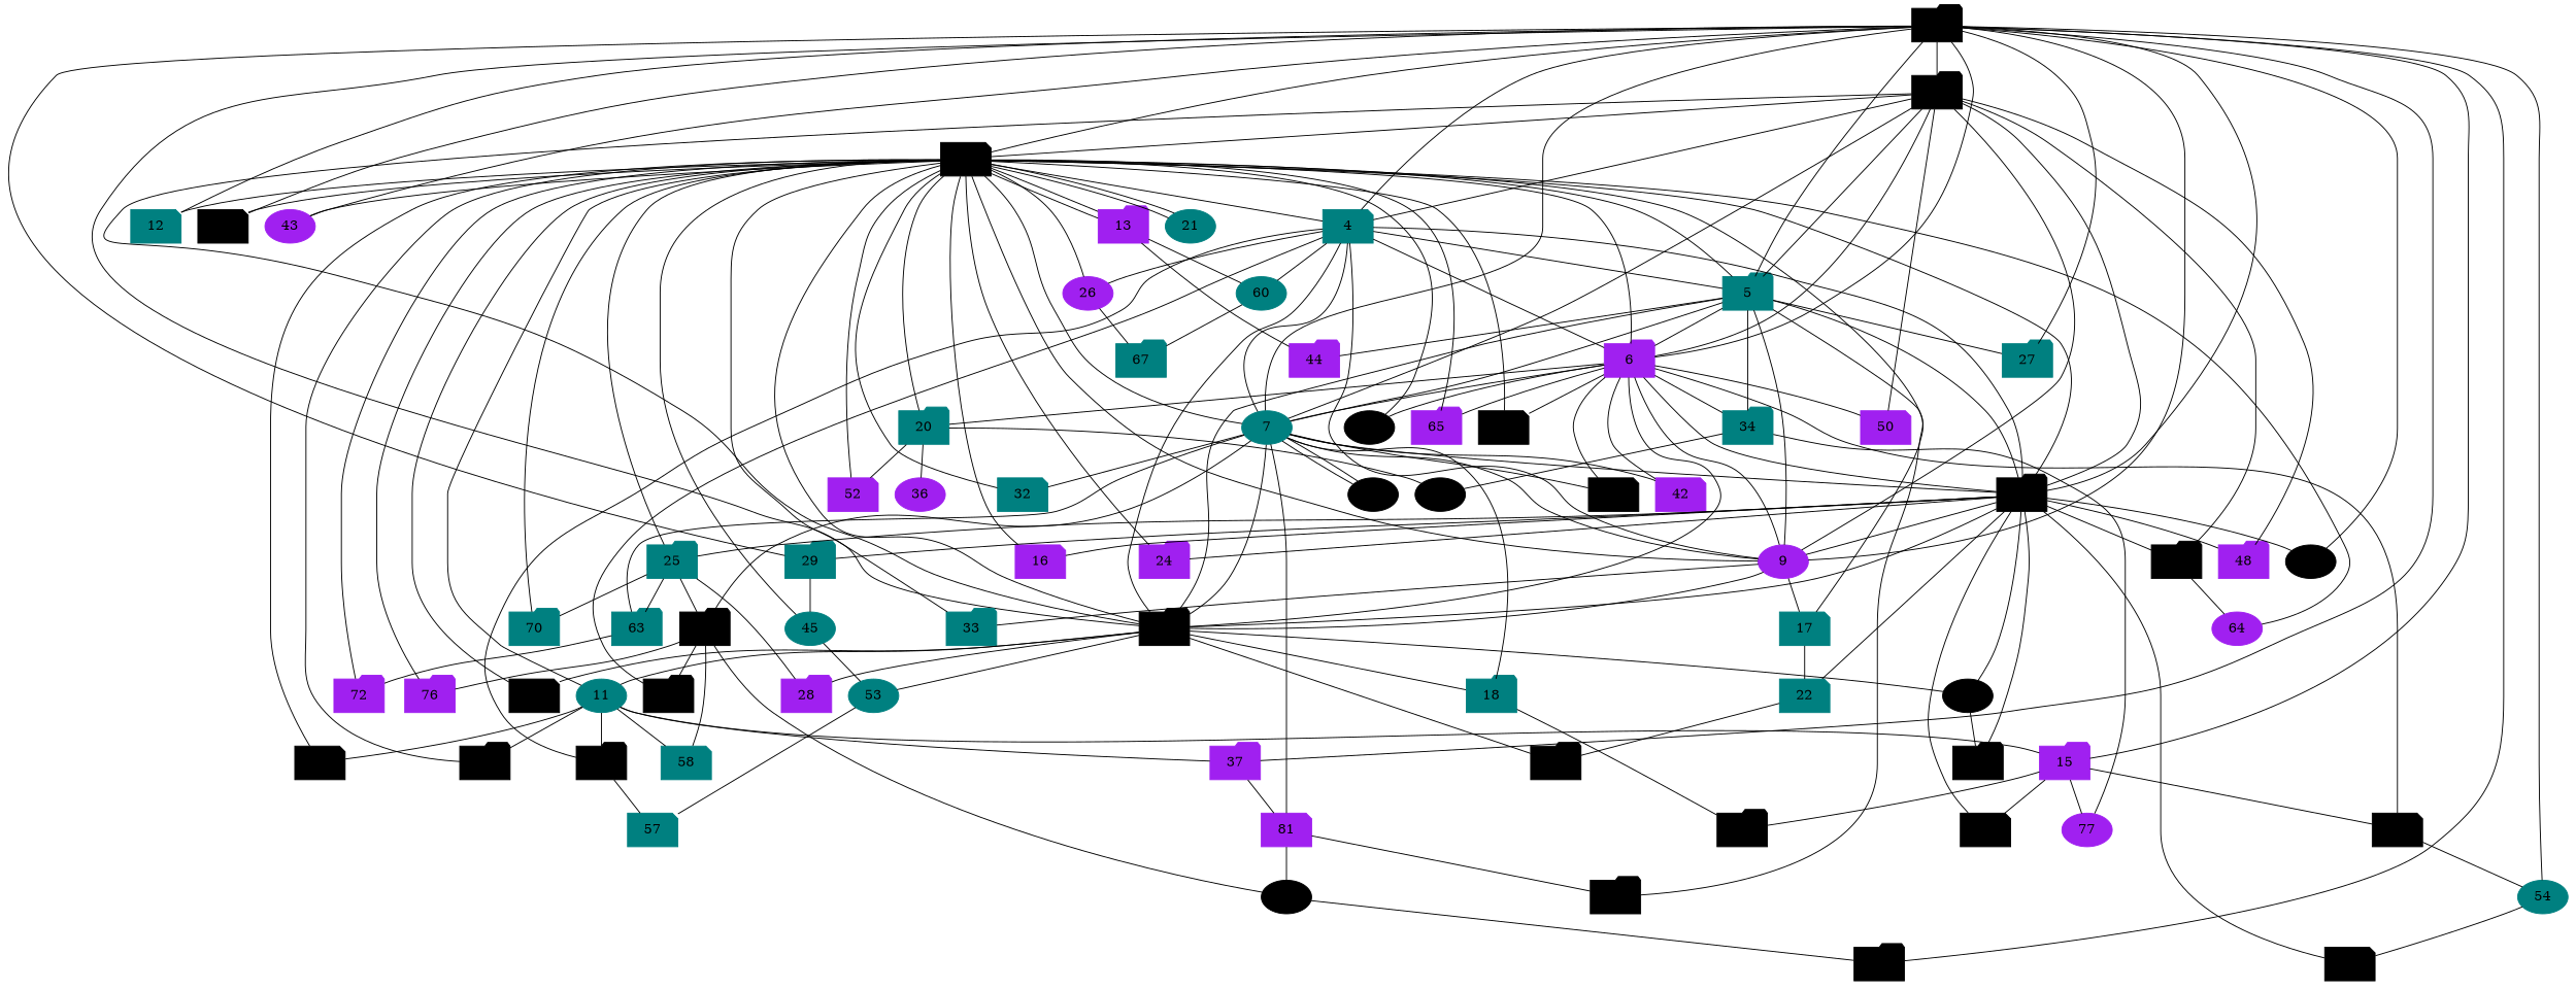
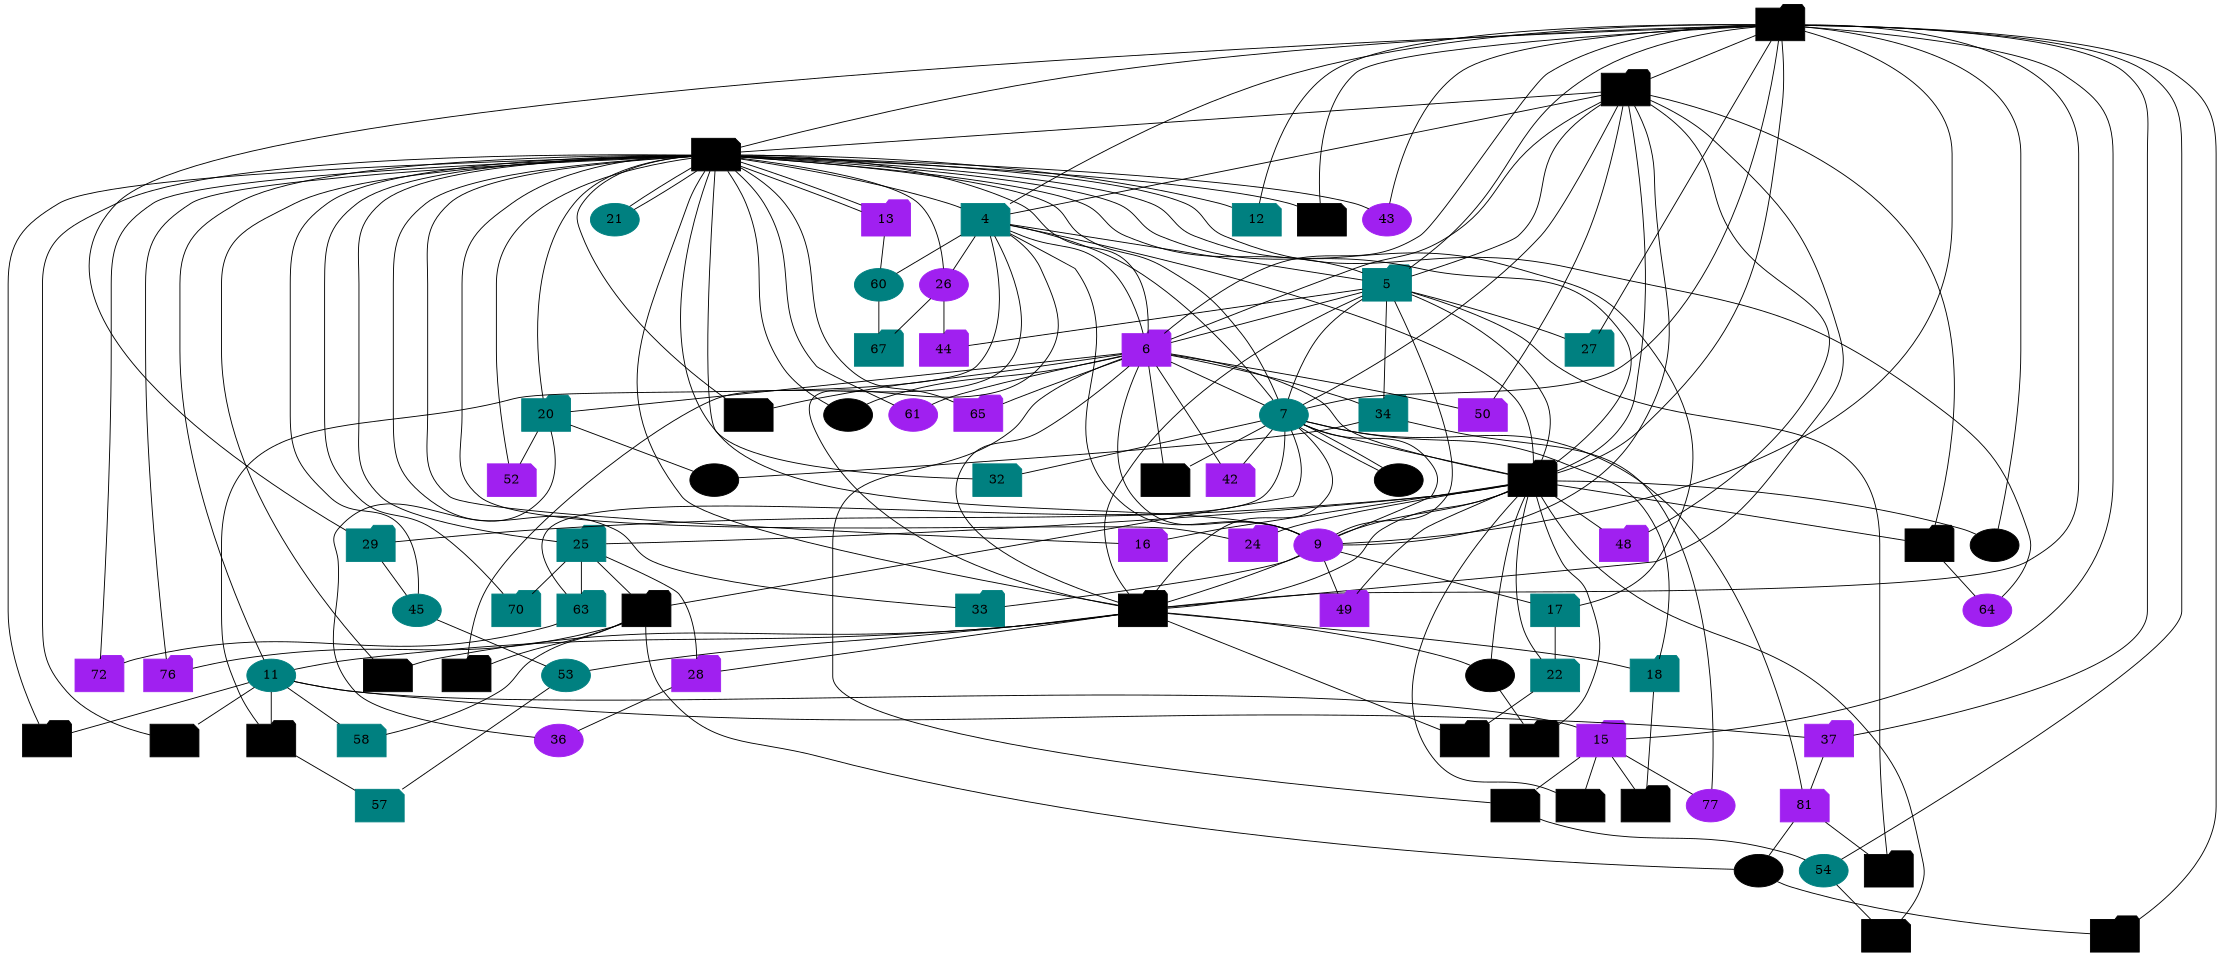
  graph {
    node [color=black shape=folder style=filled]
    1
    2
    3 [shape=note]
    4 [color=teal shape=note]
    5 [color=teal]
    6 [color=purple]
    7 [color=teal shape=ellipse]
    8
    9 [color=purple shape=ellipse]
    10
    12 [color=teal shape=note]
    14 [shape=note]
    15 [color=purple]
    27 [color=teal]
    29 [color=teal]
    37 [color=purple]
    43 [color=purple shape=ellipse]
    54 [color=teal shape=ellipse]
    66 [shape=ellipse]
    78
    40
    48 [color=purple]
    50 [color=purple shape=note]
    11 [color=teal shape=ellipse]
    13 [color=purple]
    16 [color=purple shape=note]
    17 [color=teal shape=note]
    20 [color=teal]
    21 [color=teal shape=ellipse]
    24 [color=purple]
    25 [color=teal]
    26 [color=purple shape=ellipse]
    32 [color=teal shape=note]
    33 [color=teal]
    38 [shape=note]
    45 [color=teal shape=ellipse]
    52 [color=purple shape=note]
    56 [shape=ellipse]
+   61 [color=purple shape=ellipse]
    62 [shape=note]
    64 [color=purple shape=ellipse]
    65 [color=purple]
    70 [color=teal]
    71 [shape=note]
    72 [color=purple]
    74
    76 [color=purple]
    19
    60 [color=teal shape=ellipse]
    69
    34 [color=teal]
    44 [color=purple]
    73
    35 [shape=note]
    42 [color=purple shape=note]
    47 [shape=note]
    18 [color=teal]
    30
    n59 [color=purple label=81 shape=note]
    63 [color=teal]
    68 [shape=ellipse]
    22 [color=teal shape=note]
    39 [shape=ellipse]
+   49 [color=purple]
    55 [shape=note]
    59 [shape=note]
    75
    23
    28 [color=purple]
    53 [color=teal shape=ellipse]
    31
    77 [color=purple shape=ellipse]
    58 [color=teal shape=note]
    36 [color=purple shape=ellipse]
    46 [shape=ellipse]
    67 [color=teal]
    57 [color=teal shape=note]
    51 [shape=ellipse]
    1 -- 2
    1 -- 3
    1 -- 4
    1 -- 5
    1 -- 6
    1 -- 7
    1 -- 8
    1 -- 9
    1 -- 10
    1 -- 12
    1 -- 14
    1 -- 15
    1 -- 27
    1 -- 29
    1 -- 37
    1 -- 43
    1 -- 54
    1 -- 66
    1 -- 78
    2 -- 3
    2 -- 4
    2 -- 5
    2 -- 6
    2 -- 7
    2 -- 8
    2 -- 9
    2 -- 10
    2 -- 40
    2 -- 48
    2 -- 50
    3 -- 4
    3 -- 5
    3 -- 6
    3 -- 7
    3 -- 8
    3 -- 9
    3 -- 10
    3 -- 12
    3 -- 14
    3 -- 43
    3 -- 11
    3 -- 13
    3 -- 13
    3 -- 16
    3 -- 17
    3 -- 20
    3 -- 21
    3 -- 21
    3 -- 24
    3 -- 25
    3 -- 26
    3 -- 32
    3 -- 33
    3 -- 38
    3 -- 45
    3 -- 52
    3 -- 56
+   3 -- 61
    3 -- 62
    3 -- 64
    3 -- 65
    3 -- 70
    3 -- 71
    3 -- 72
    3 -- 74
    3 -- 76
    4 -- 5
    4 -- 6
    4 -- 7
    4 -- 8
    4 -- 9
    4 -- 10
    4 -- 26
    4 -- 19
    4 -- 60
    4 -- 69
    5 -- 6
    5 -- 7
    5 -- 8
    5 -- 9
    5 -- 10
    5 -- 27
    5 -- 34
    5 -- 44
    5 -- 73
    6 -- 7
    6 -- 8
    6 -- 9
    6 -- 10
    6 -- 50
    6 -- 20
    6 -- 56
+   6 -- 61
    6 -- 65
    6 -- 71
    6 -- 34
    6 -- 35
    6 -- 42
    6 -- 47
    7 -- 8
    7 -- 9
    7 -- 10
    7 -- 32
    7 -- 35
    7 -- 42
    7 -- 18
    7 -- 30
    7 -- n59
    7 -- 63
    7 -- 68
    7 -- 68
    8 -- 9
    8 -- 10
    8 -- 29
    8 -- 66
    8 -- 40
    8 -- 48
    8 -- 16
    8 -- 24
    8 -- 25
    8 -- 22
    8 -- 39
+   8 -- 49
    8 -- 55
    8 -- 59
    8 -- 75
    9 -- 10
    9 -- 17
    9 -- 33
+   9 -- 49
    10 -- 11
    10 -- 62
    10 -- 18
    10 -- 39
    10 -- 23
    10 -- 28
    10 -- 53
    15 -- 47
    15 -- 55
    15 -- 31
    15 -- 77
    29 -- 45
    37 -- n59
    54 -- 59
    40 -- 64
    11 -- 15
    11 -- 37
    11 -- 38
    11 -- 74
    11 -- 19
    11 -- 58
    13 -- 60
-   13 -- 44
+   26 -- 44
    17 -- 22
    20 -- 52
    20 -- 36
    20 -- 46
    25 -- 70
    25 -- 30
    25 -- 63
    25 -- 28
    26 -- 67
    45 -- 53
    19 -- 57
    60 -- 67
    34 -- 77
    34 -- 46
    47 -- 54
    18 -- 31
    30 -- 76
    30 -- 69
    30 -- 58
    30 -- 51
    n59 -- 73
    n59 -- 51
    63 -- 72
    22 -- 23
    39 -- 75
+   28 -- 36
    53 -- 57
    51 -- 78
  }
